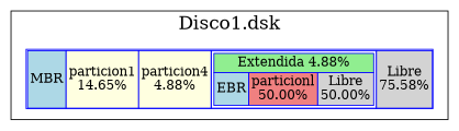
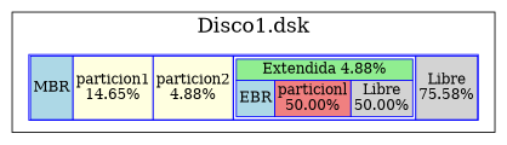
  digraph {
-   n1 [label=< 				<TABLE BORDER="1" CELLBORDER="1" CELLSPACING="0" COLOR="blue"> 					<TR><TD BGCOLOR="lightblue">MBR</TD><TD BGCOLOR="lightyellow">particion1<BR/>14.65%</TD><TD BGCOLOR="lightyellow">particion4<BR/>4.88%</TD><TD><TABLE BORDER="0" CELLBORDER="1" CELLSPACING="0"><TR><TD COLSPAN="5" BGCOLOR="lightgreen">Extendida 4.88%</TD></TR><TR><TD BGCOLOR="lightblue">EBR</TD><TD BGCOLOR="lightcoral">particionl<BR/>50.00%</TD><TD BGCOLOR="lightgray">Libre<BR/>50.00%</TD></TR></TABLE></TD><TD BGCOLOR="lightgray">Libre<BR/>75.58%</TD> 					</TR> 				</TABLE> 			> shape=plaintext]
+   n1 [label=< 				<TABLE BORDER="1" CELLBORDER="1" CELLSPACING="0" COLOR="blue"> 					<TR><TD BGCOLOR="lightblue">MBR</TD><TD BGCOLOR="lightyellow">particion1<BR/>14.65%</TD><TD BGCOLOR="lightyellow">particion2<BR/>4.88%</TD><TD><TABLE BORDER="0" CELLBORDER="1" CELLSPACING="0"><TR><TD COLSPAN="5" BGCOLOR="lightgreen">Extendida 4.88%</TD></TR><TR><TD BGCOLOR="lightblue">EBR</TD><TD BGCOLOR="lightcoral">particionl<BR/>50.00%</TD><TD BGCOLOR="lightgray">Libre<BR/>50.00%</TD></TR></TABLE></TD><TD BGCOLOR="lightgray">Libre<BR/>75.58%</TD> 					</TR> 				</TABLE> 			> shape=plaintext]
    subgraph cluster_1 {
      fontsize=20
      label="Disco1.dsk"
      n1
    }
  }
